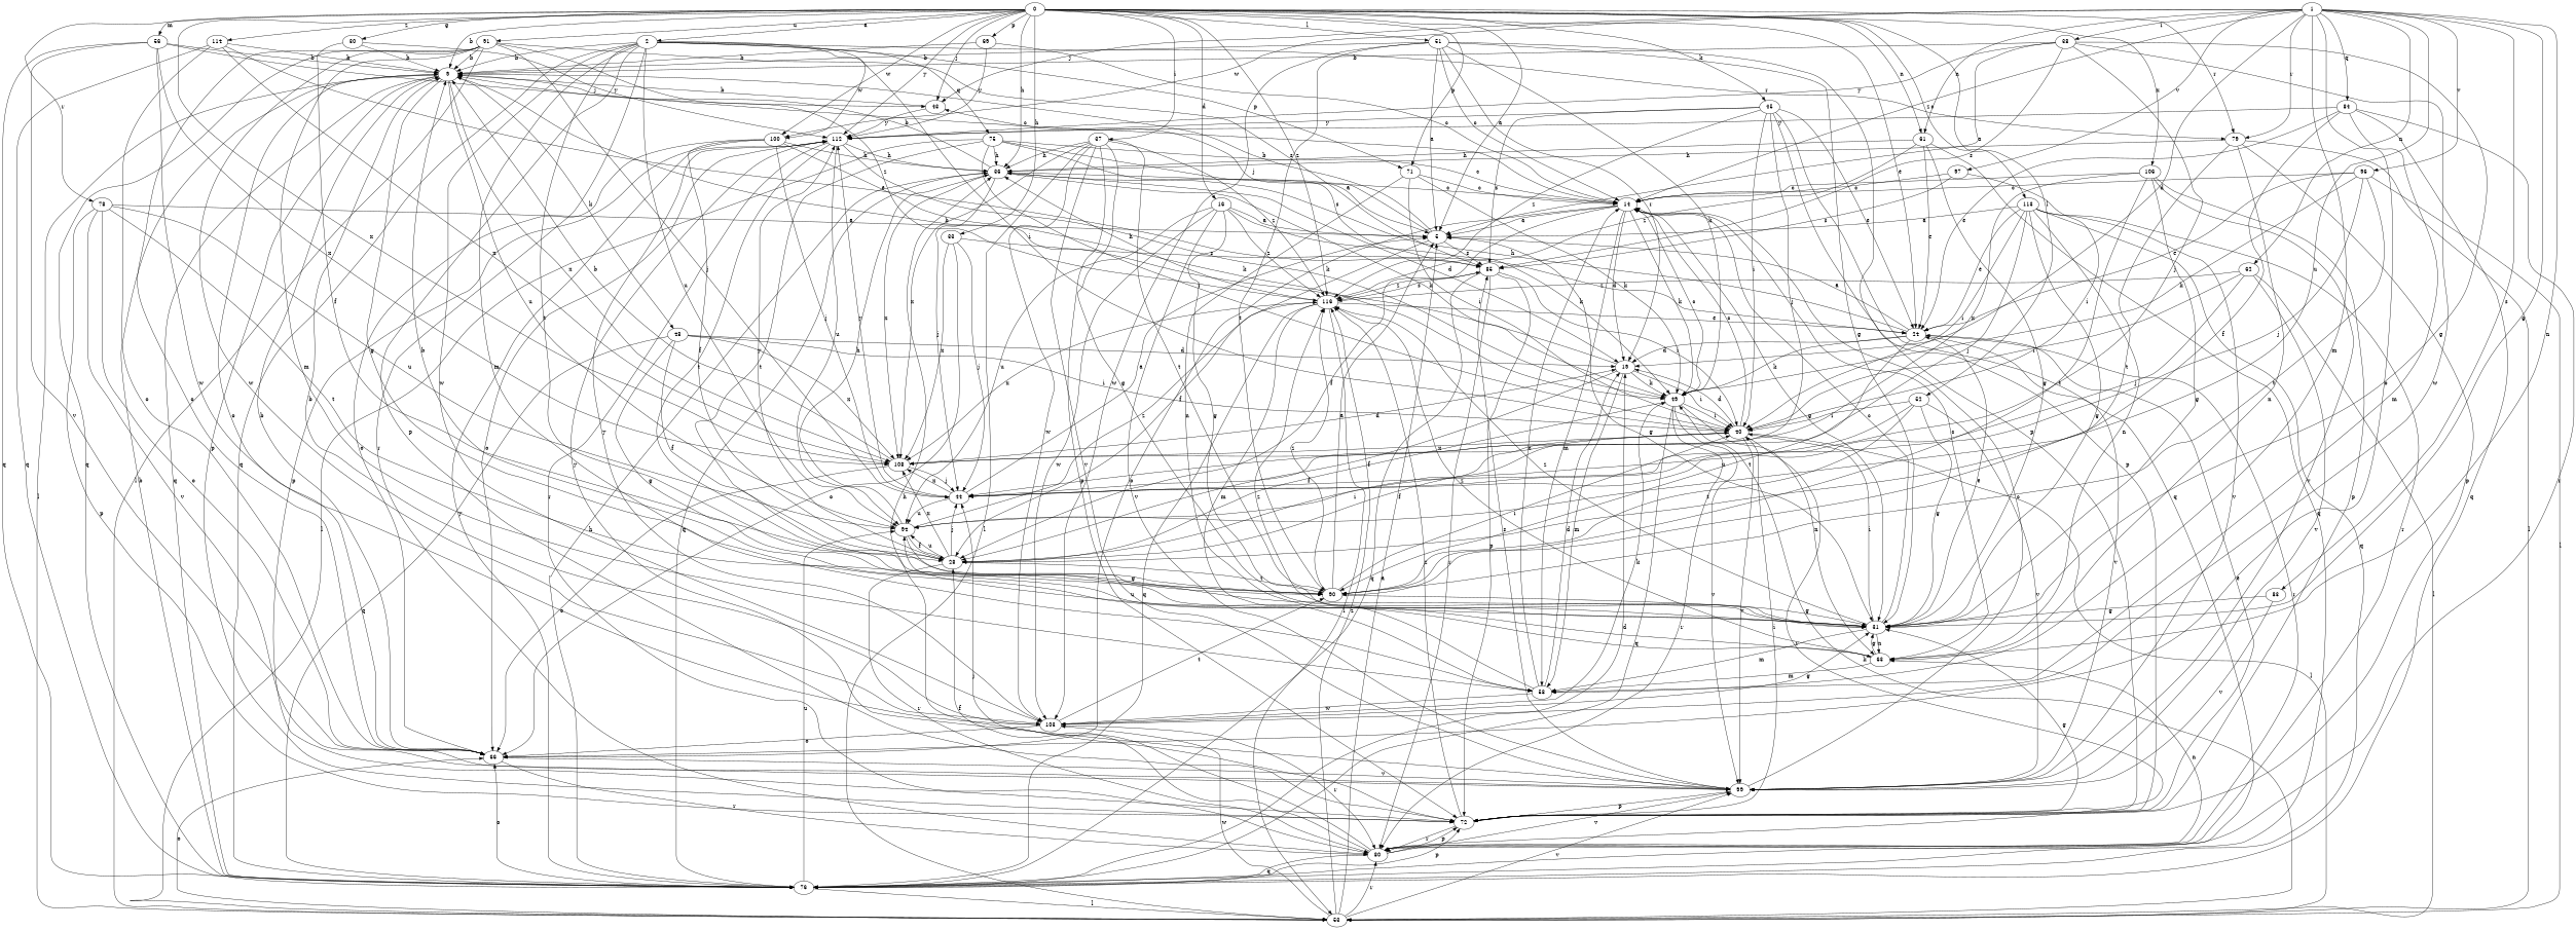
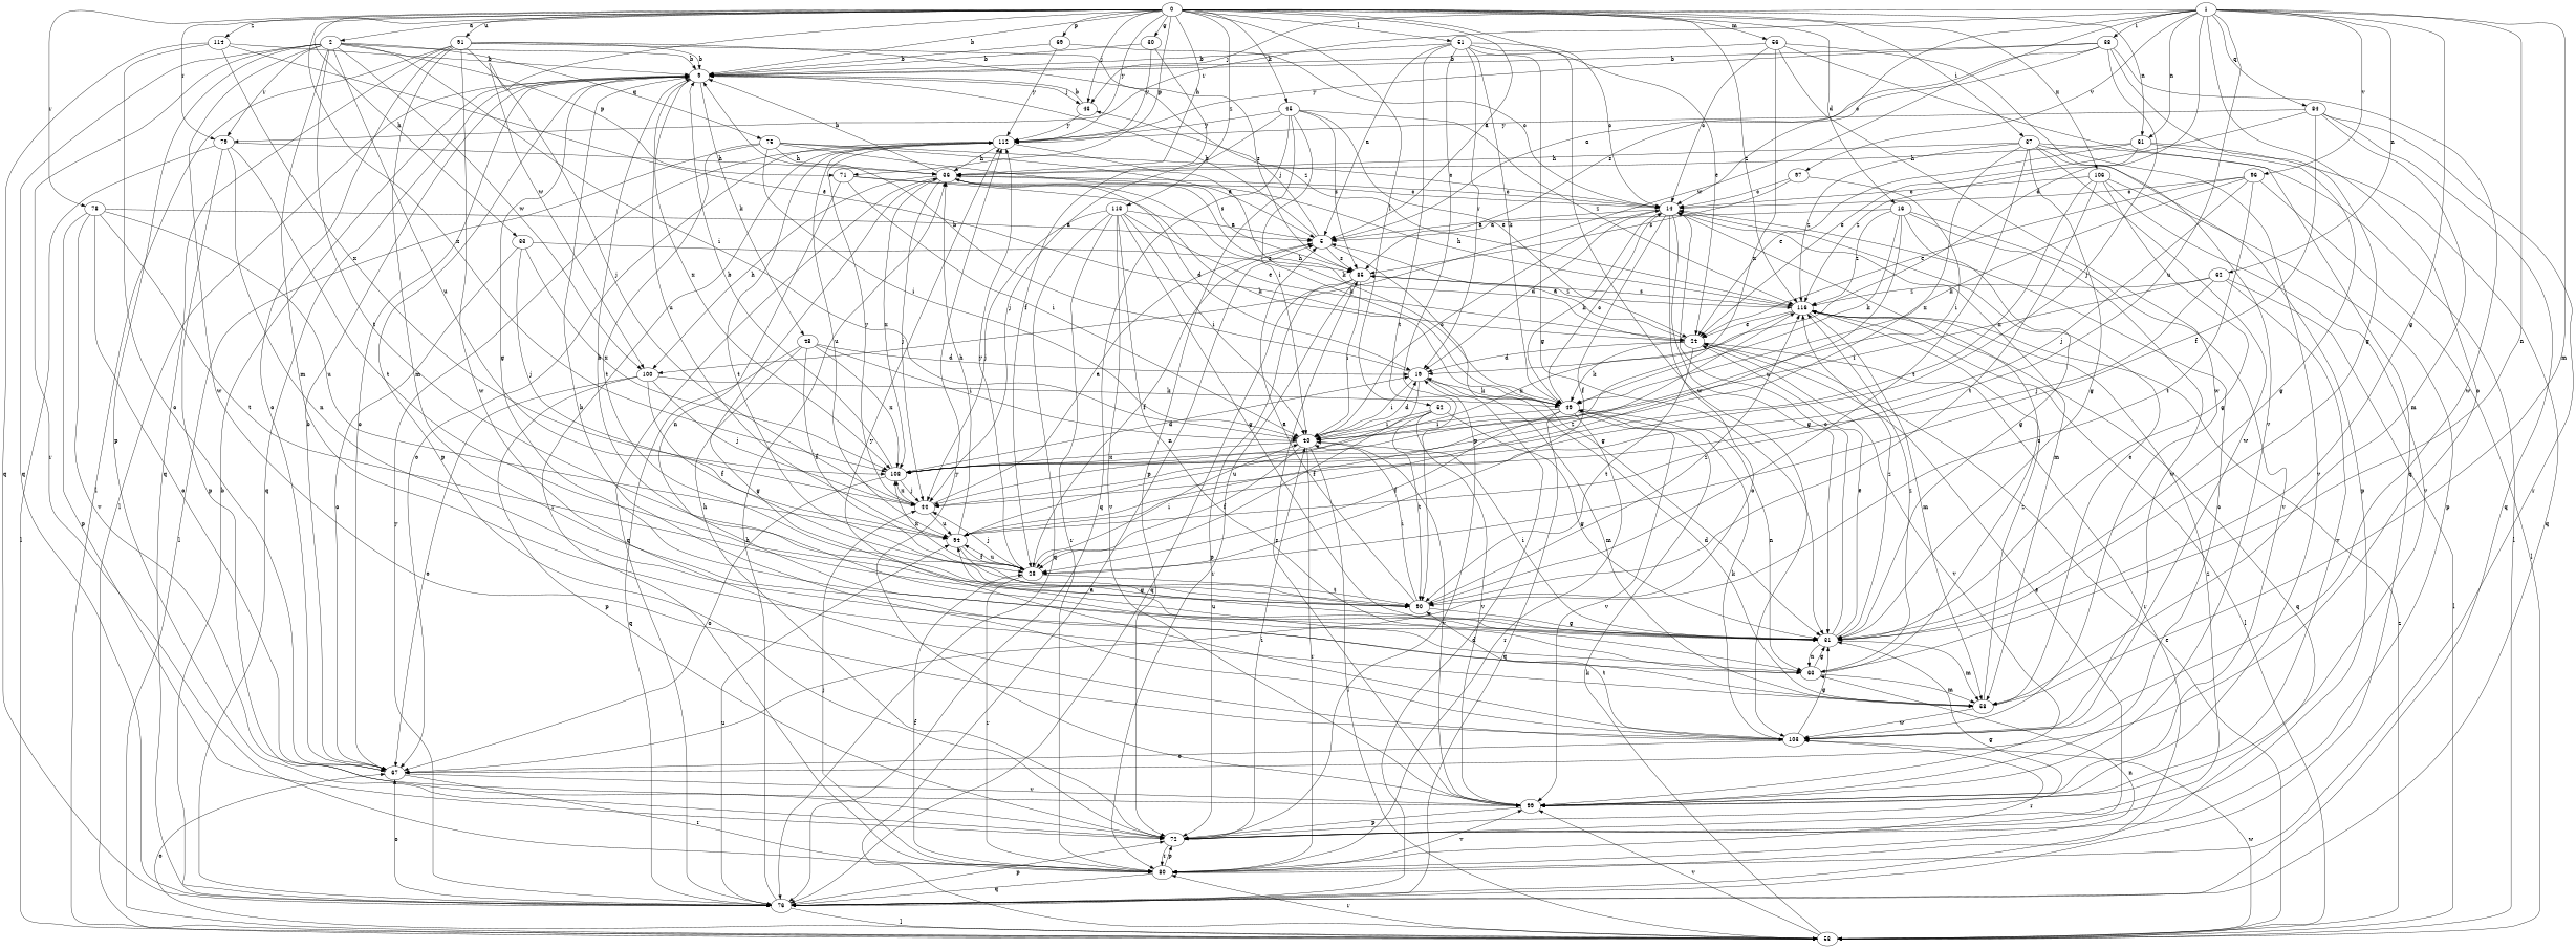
  strict digraph {
    0
    2
    5
    9
    16
    24
    30
    33
    36
    37
    43
    45
    51
    52
    56
    61
    69
    71
    78
    79
    91
    100
    106
    108
    112
    113
    114
    116
    58
    94
    40
    72
    75
    76
    80
    90
    103
    31
    28
    85
-   67 [label=66]
+   67
    48
    53
    49
    99
    19
    44
    14
    63
    1
    38
    62
    n53 [label=84]
-   83
    96
    97
    0 -> 2 [label=a]
    0 -> 5 [label=a]
    0 -> 9 [label=b]
    0 -> 16 [label=d]
    0 -> 24 [label=e]
    0 -> 30 [label=g]
    0 -> 33 [label=h]
    0 -> 36 [label=h]
    0 -> 37 [label=i]
    0 -> 43 [label=j]
    0 -> 45 [label=k]
    0 -> 51 [label=l]
    0 -> 52 [label=l]
    0 -> 56 [label=m]
    0 -> 61 [label=n]
    0 -> 69 [label=p]
    0 -> 71 [label=p]
    0 -> 78 [label=r]
    0 -> 79 [label=r]
    0 -> 91 [label=u]
    0 -> 100 [label=w]
    0 -> 106 [label=x]
    0 -> 108 [label=x]
    0 -> 112 [label=y]
    0 -> 113 [label=z]
    0 -> 114 [label=z]
    0 -> 116 [label=z]
    2 -> 9 [label=b]
    2 -> 71 [label=p]
    2 -> 79 [label=r]
    2 -> 100 [label=w]
    2 -> 58 [label=m]
    2 -> 94 [label=u]
    2 -> 40 [label=i]
    2 -> 72 [label=p]
    2 -> 75 [label=q]
    2 -> 76 [label=q]
    2 -> 80 [label=r]
    2 -> 90 [label=t]
    2 -> 103 [label=w]
    5 -> 9 [label=b]
    5 -> 43 [label=j]
    5 -> 31 [label=g]
    5 -> 28 [label=f]
    5 -> 85 [label=s]
    9 -> 43 [label=j]
    9 -> 108 [label=x]
    9 -> 94 [label=u]
    9 -> 72 [label=p]
    9 -> 76 [label=q]
    9 -> 31 [label=g]
    9 -> 67 [label=o]
    9 -> 48 [label=k]
    9 -> 53 [label=l]
    16 -> 5 [label=a]
    16 -> 116 [label=z]
    16 -> 94 [label=u]
    16 -> 103 [label=w]
    16 -> 31 [label=g]
    16 -> 49 [label=k]
    16 -> 99 [label=v]
    24 -> 5 [label=a]
    24 -> 36 [label=h]
    24 -> 80 [label=r]
    24 -> 90 [label=t]
    24 -> 49 [label=k]
    24 -> 99 [label=v]
    24 -> 19 [label=d]
    30 -> 9 [label=b]
    30 -> 112 [label=y]
    30 -> 28 [label=f]
    33 -> 108 [label=x]
    33 -> 85 [label=s]
    33 -> 67 [label=o]
    33 -> 44 [label=j]
    36 -> 9 [label=b]
    36 -> 108 [label=x]
    36 -> 76 [label=q]
    36 -> 49 [label=k]
    36 -> 19 [label=d]
    36 -> 44 [label=j]
    36 -> 14 [label=c]
    37 -> 36 [label=h]
    37 -> 108 [label=x]
    37 -> 116 [label=z]
    37 -> 72 [label=p]
    37 -> 90 [label=t]
    37 -> 103 [label=w]
    37 -> 31 [label=g]
    37 -> 53 [label=l]
    37 -> 99 [label=v]
    43 -> 9 [label=b]
    43 -> 112 [label=y]
    45 -> 24 [label=e]
    45 -> 112 [label=y]
    45 -> 116 [label=z]
    45 -> 40 [label=i]
    45 -> 72 [label=p]
    45 -> 76 [label=q]
    45 -> 85 [label=s]
    45 -> 44 [label=j]
    51 -> 5 [label=a]
    51 -> 9 [label=b]
    51 -> 72 [label=p]
    51 -> 90 [label=t]
    51 -> 103 [label=w]
    51 -> 31 [label=g]
    51 -> 49 [label=k]
    51 -> 19 [label=r]
    51 -> 14 [label=c]
    52 -> 94 [label=u]
    52 -> 40 [label=i]
    52 -> 90 [label=t]
    52 -> 31 [label=g]
    52 -> 99 [label=v]
    56 -> 9 [label=b]
    56 -> 108 [label=x]
    56 -> 76 [label=q]
    56 -> 103 [label=w]
    56 -> 99 [label=v]
    56 -> 14 [label=c]
    61 -> 24 [label=e]
    61 -> 36 [label=h]
    61 -> 116 [label=z]
    61 -> 76 [label=q]
    61 -> 31 [label=g]
    69 -> 9 [label=b]
    69 -> 112 [label=y]
    69 -> 14 [label=c]
    71 -> 40 [label=i]
    71 -> 49 [label=k]
    71 -> 14 [label=c]
    71 -> 63 [label=n]
    78 -> 5 [label=a]
    78 -> 94 [label=u]
    78 -> 72 [label=p]
    78 -> 90 [label=t]
    78 -> 67 [label=o]
    78 -> 99 [label=v]
    79 -> 36 [label=h]
    79 -> 72 [label=p]
    79 -> 90 [label=t]
    79 -> 53 [label=l]
    79 -> 63 [label=n]
    91 -> 9 [label=b]
    91 -> 116 [label=z]
    91 -> 58 [label=m]
    91 -> 76 [label=q]
    91 -> 103 [label=w]
    91 -> 85 [label=s]
    91 -> 67 [label=o]
    91 -> 53 [label=l]
    91 -> 44 [label=j]
-   100 -> 36 [label=h]
+   36 -> 100 [label=h]
    100 -> 72 [label=p]
    100 -> 28 [label=f]
    100 -> 67 [label=o]
    100 -> 49 [label=k]
    100 -> 44 [label=j]
    106 -> 108 [label=x]
    106 -> 72 [label=p]
    106 -> 90 [label=t]
    106 -> 31 [label=g]
    106 -> 99 [label=v]
    106 -> 14 [label=c]
    108 -> 9 [label=b]
    108 -> 67 [label=o]
    108 -> 19 [label=d]
    108 -> 44 [label=j]
    112 -> 36 [label=h]
    112 -> 94 [label=u]
    112 -> 80 [label=r]
    112 -> 90 [label=t]
    112 -> 67 [label=o]
    112 -> 49 [label=k]
    113 -> 5 [label=a]
    113 -> 24 [label=e]
    113 -> 40 [label=i]
    113 -> 76 [label=q]
    113 -> 80 [label=r]
    113 -> 31 [label=g]
    113 -> 99 [label=v]
    113 -> 44 [label=j]
    113 -> 63 [label=n]
    114 -> 9 [label=b]
    114 -> 24 [label=e]
    114 -> 108 [label=x]
    114 -> 76 [label=q]
    114 -> 67 [label=o]
    116 -> 24 [label=e]
    116 -> 36 [label=h]
    116 -> 108 [label=x]
    116 -> 58 [label=m]
    116 -> 76 [label=q]
    116 -> 85 [label=s]
    116 -> 53 [label=l]
    58 -> 116 [label=z]
    58 -> 103 [label=w]
    58 -> 19 [label=d]
    58 -> 14 [label=c]
    94 -> 36 [label=h]
    94 -> 116 [label=z]
    94 -> 31 [label=g]
    94 -> 28 [label=f]
    40 -> 108 [label=x]
    40 -> 80 [label=r]
    40 -> 28 [label=f]
    40 -> 53 [label=l]
    40 -> 99 [label=v]
    40 -> 19 [label=d]
    40 -> 14 [label=c]
    72 -> 24 [label=e]
    72 -> 36 [label=h]
    72 -> 116 [label=z]
    72 -> 40 [label=i]
    72 -> 80 [label=r]
    72 -> 31 [label=g]
    75 -> 5 [label=a]
    75 -> 36 [label=h]
    75 -> 40 [label=i]
    75 -> 90 [label=t]
    75 -> 85 [label=s]
    75 -> 53 [label=l]
    75 -> 14 [label=c]
    76 -> 9 [label=b]
    76 -> 36 [label=h]
    76 -> 112 [label=y]
    76 -> 94 [label=u]
    76 -> 72 [label=p]
    76 -> 67 [label=o]
    76 -> 53 [label=l]
    76 -> 19 [label=d]
    80 -> 72 [label=p]
    80 -> 76 [label=q]
    80 -> 28 [label=f]
    80 -> 99 [label=v]
    80 -> 44 [label=j]
    80 -> 63 [label=n]
    90 -> 5 [label=a]
    90 -> 116 [label=z]
    90 -> 40 [label=i]
    90 -> 31 [label=g]
    103 -> 9 [label=b]
    103 -> 112 [label=y]
    103 -> 80 [label=r]
    103 -> 90 [label=t]
    103 -> 31 [label=g]
    103 -> 67 [label=o]
    103 -> 49 [label=k]
    31 -> 9 [label=b]
    31 -> 24 [label=e]
    31 -> 116 [label=z]
    31 -> 58 [label=m]
    31 -> 40 [label=i]
    31 -> 14 [label=c]
    31 -> 63 [label=n]
    28 -> 108 [label=x]
    28 -> 112 [label=y]
    28 -> 94 [label=u]
    28 -> 40 [label=i]
    28 -> 80 [label=r]
    28 -> 90 [label=t]
    28 -> 44 [label=j]
    85 -> 116 [label=z]
    85 -> 40 [label=i]
    85 -> 72 [label=p]
    85 -> 76 [label=q]
    85 -> 80 [label=r]
    67 -> 9 [label=b]
    67 -> 80 [label=r]
    67 -> 99 [label=v]
    48 -> 108 [label=x]
    48 -> 40 [label=i]
    48 -> 76 [label=q]
    48 -> 31 [label=g]
    48 -> 28 [label=f]
    48 -> 19 [label=d]
    53 -> 5 [label=a]
+   53 -> 24 [label=e]
    53 -> 116 [label=z]
    53 -> 80 [label=r]
    53 -> 103 [label=w]
    53 -> 67 [label=o]
    53 -> 49 [label=k]
    53 -> 99 [label=v]
    49 -> 40 [label=i]
    49 -> 76 [label=q]
    49 -> 80 [label=r]
    49 -> 28 [label=f]
    49 -> 99 [label=v]
    49 -> 14 [label=c]
    49 -> 63 [label=n]
    99 -> 112 [label=y]
    99 -> 72 [label=p]
    99 -> 85 [label=s]
    99 -> 14 [label=c]
    19 -> 9 [label=b]
    19 -> 58 [label=m]
    19 -> 40 [label=i]
    19 -> 28 [label=f]
    19 -> 49 [label=k]
    44 -> 5 [label=a]
    44 -> 108 [label=x]
    44 -> 112 [label=y]
    44 -> 94 [label=u]
    14 -> 5 [label=a]
    14 -> 58 [label=m]
    14 -> 31 [label=g]
    14 -> 28 [label=f]
    14 -> 67 [label=o]
    14 -> 49 [label=k]
    14 -> 19 [label=d]
    63 -> 116 [label=z]
    63 -> 58 [label=m]
    63 -> 94 [label=u]
    63 -> 31 [label=g]
    63 -> 14 [label=c]
    1 -> 43 [label=j]
    1 -> 61 [label=n]
    1 -> 79 [label=r]
    1 -> 100 [label=w]
    1 -> 58 [label=m]
    1 -> 94 [label=u]
    1 -> 31 [label=g]
    1 -> 67 [label=o]
    1 -> 19 [label=d]
    1 -> 14 [label=c]
    1 -> 63 [label=n]
    1 -> 38 [label=i]
    1 -> 62 [label=n]
    1 -> n53 [label=q]
-   1 -> 83 [label=s]
    1 -> 96 [label=v]
    1 -> 97 [label=v]
    38 -> 5 [label=a]
    38 -> 9 [label=b]
    38 -> 112 [label=y]
    38 -> 103 [label=w]
    38 -> 31 [label=g]
    38 -> 85 [label=s]
    38 -> 44 [label=j]
    62 -> 116 [label=z]
    62 -> 40 [label=i]
    62 -> 53 [label=l]
    62 -> 99 [label=v]
    62 -> 44 [label=j]
    n53 -> 24 [label=e]
    n53 -> 112 [label=y]
    n53 -> 58 [label=m]
    n53 -> 76 [label=q]
    n53 -> 80 [label=r]
    n53 -> 28 [label=f]
-   83 -> 31 [label=g]
-   83 -> 99 [label=v]
    96 -> 24 [label=e]
    96 -> 90 [label=t]
    96 -> 53 [label=l]
    96 -> 49 [label=k]
    96 -> 44 [label=j]
    96 -> 14 [label=c]
    97 -> 40 [label=i]
    97 -> 85 [label=s]
    97 -> 14 [label=c]
  }
